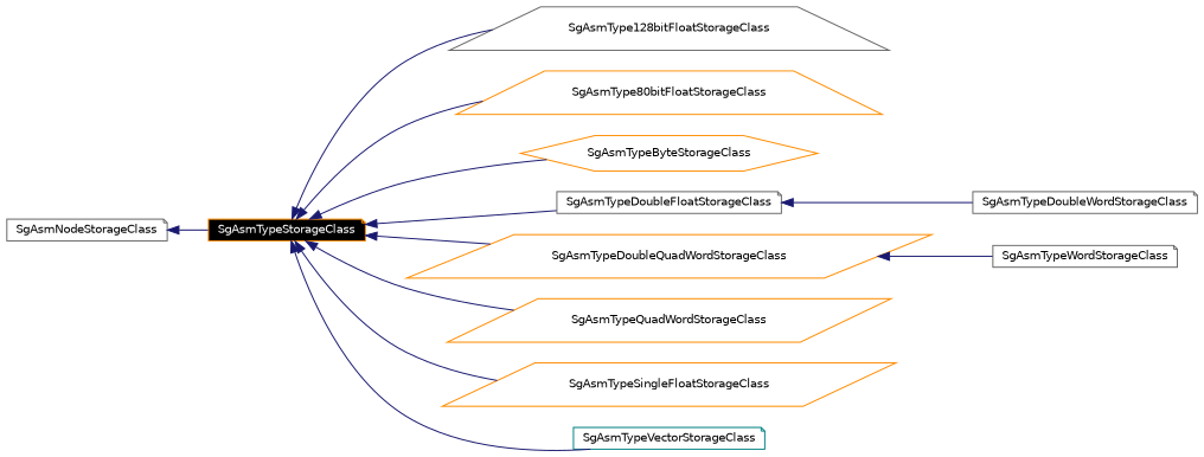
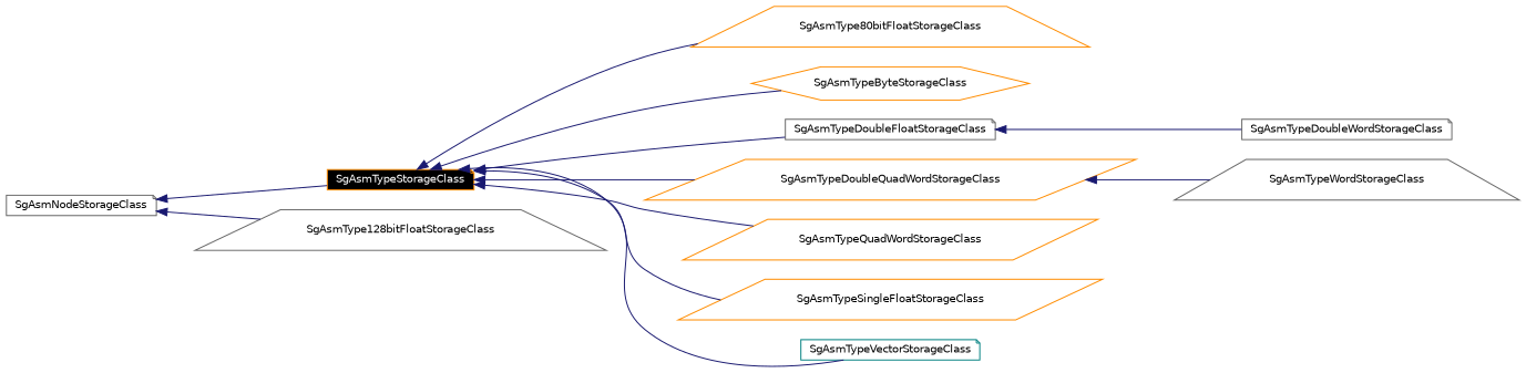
  digraph {
    rankdir=LR
    node [color=darkorange fontname=Helvetica fontsize=10 shape=note]
    edge [color=midnightblue dir=back fontname=Helvetica fontsize=10 labelfontname=Helvetica labelfontsize=10 style=solid]
    n1 [fillcolor=black fontcolor=white height=0.2 label=SgAsmTypeStorageClass style=filled width=0.4]
    n2 [color=gray40 height=0.2 label=SgAsmType128bitFloatStorageClass shape=trapezium width=0.4]
    n3 [height=0.2 label=SgAsmType80bitFloatStorageClass shape=trapezium width=0.4]
    n4 [height=0.2 label=SgAsmTypeByteStorageClass shape=hexagon width=0.4]
    n5 [color=gray40 height=0.2 label=SgAsmTypeDoubleFloatStorageClass width=0.4]
    n6 [height=0.2 label=SgAsmTypeDoubleQuadWordStorageClass shape=parallelogram width=0.4]
    n7 [height=0.2 label=SgAsmTypeQuadWordStorageClass shape=parallelogram width=0.4]
    n8 [height=0.2 label=SgAsmTypeSingleFloatStorageClass shape=parallelogram width=0.4]
    n9 [color=teal height=0.2 label=SgAsmTypeVectorStorageClass width=0.4]
    n10 [color=gray40 height=0.2 label=SgAsmTypeDoubleWordStorageClass width=0.4]
-   n11 [color=gray40 height=0.2 label=SgAsmTypeWordStorageClass width=0.4]
+   n11 [color=gray40 height=0.2 label=SgAsmTypeWordStorageClass shape=trapezium width=0.4]
    n12 [color=gray40 height=0.2 label=SgAsmNodeStorageClass width=0.4]
-   n1 -> n2
+   n12 -> n2
    n1 -> n3
    n1 -> n4
    n1 -> n5
    n1 -> n6
    n1 -> n7
    n1 -> n8
    n1 -> n9
    n5 -> n10
    n6 -> n11
    n12 -> n1
  }
